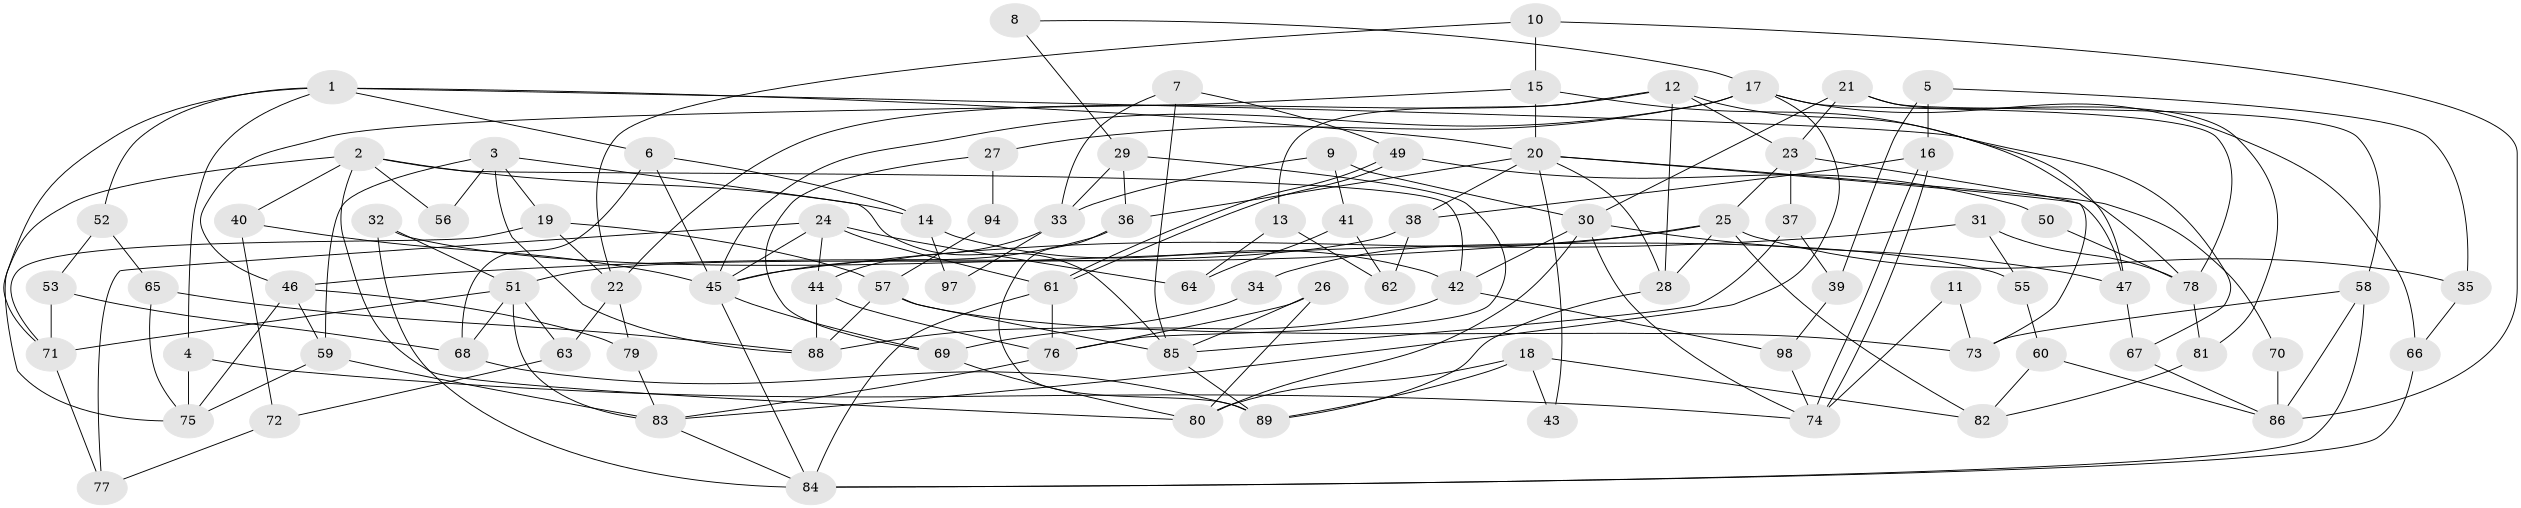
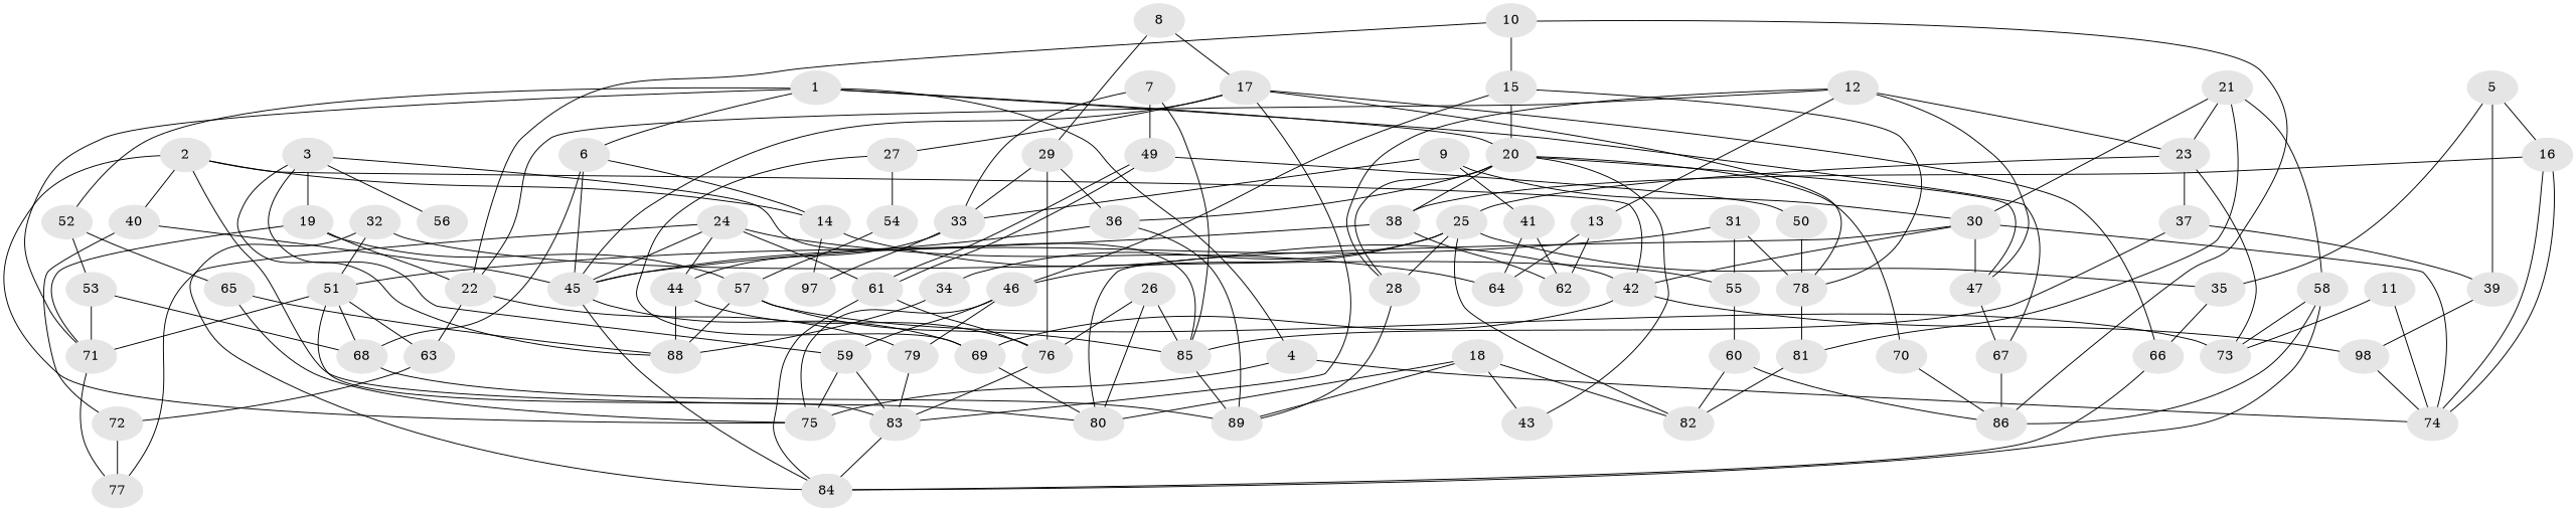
  graph {
    node [color=gray90 style=filled]
    1
    4
    6
    20
    52
    67
    71
    75
    74
    14
    45
    68
    28
    47
    38
    43
    36
    70
    53
    65
    86
    77
    2
    40
    42
    56
    80
    n28 [label=97]
    72
    69
    n31 [label=98]
    3
    19
    59
    85
    88
    22
    57
    83
    89
    5
    16
    35
    39
    66
    84
    7
    33
    49
    44
    61
    50
    8
    17
    29
    78
    27
    76
    9
    30
    41
    62
    64
    10
    15
    46
    63
    79
    11
    73
    12
    13
    23
    25
    37
    81
    51
-   54 [label=94]
+   54
    18
    82
    21
    58
    34
    24
    26
    31
    55
    60
    32
    1 -- 4
    1 -- 6
    1 -- 20
    1 -- 52
    1 -- 67
    1 -- 71
    4 -- 75
    4 -- 74
    6 -- 14
    6 -- 45
    6 -- 68
    20 -- 28
    20 -- 47
    20 -- 38
    20 -- 43
    20 -- 36
    20 -- 70
    52 -- 53
    52 -- 65
    67 -- 86
    71 -- 77
    14 -- 42
    14 -- n28
    45 -- 69
    45 -- 84
    68 -- 89
    28 -- 89
    47 -- 67
    38 -- 62
    38 -- 51
    36 -- 45
    36 -- 89
    70 -- 86
    53 -- 71
    53 -- 68
    65 -- 75
    65 -- 88
    2 -- 75
    2 -- 14
    2 -- 40
    2 -- 42
-   2 -- 56
    2 -- 80
    40 -- 45
    40 -- 72
    42 -- 69
    42 -- n31
    72 -- 77
    69 -- 80
    n31 -- 74
    3 -- 56
    3 -- 19
    3 -- 59
    3 -- 85
    3 -- 88
    19 -- 71
    19 -- 22
    19 -- 57
    59 -- 75
    59 -- 83
    85 -- 89
    22 -- 63
    22 -- 79
    57 -- 85
    57 -- 88
    57 -- 73
    83 -- 84
    5 -- 16
    5 -- 35
    5 -- 39
    16 -- 74
    16 -- 74
    16 -- 38
    35 -- 66
    39 -- n31
    66 -- 84
    7 -- 85
    7 -- 33
    7 -- 49
    33 -- n28
    33 -- 44
    49 -- 61
    49 -- 61
    49 -- 50
    44 -- 88
    44 -- 76
    61 -- 84
    61 -- 76
    50 -- 78
    8 -- 17
    8 -- 29
    17 -- 45
    17 -- 83
    17 -- 66
    17 -- 78
    17 -- 27
    29 -- 36
    29 -- 33
    29 -- 76
    78 -- 81
    27 -- 69
    27 -- 54
    76 -- 83
    9 -- 33
    9 -- 30
    9 -- 41
    30 -- 74
    30 -- 47
    30 -- 42
    30 -- 80
    41 -- 62
    41 -- 64
    10 -- 86
    10 -- 22
    10 -- 15
    15 -- 20
    15 -- 78
    15 -- 46
    46 -- 75
    46 -- 59
    46 -- 79
    63 -- 72
    79 -- 83
    11 -- 74
    11 -- 73
    12 -- 28
    12 -- 47
    12 -- 22
    12 -- 13
    12 -- 23
    13 -- 62
    13 -- 64
    23 -- 73
    23 -- 25
    23 -- 37
    25 -- 28
    25 -- 35
    25 -- 46
    25 -- 82
    25 -- 34
    37 -- 85
    37 -- 39
    81 -- 82
    51 -- 71
    51 -- 68
    51 -- 83
    51 -- 63
    54 -- 57
    18 -- 43
    18 -- 80
    18 -- 89
    18 -- 82
    21 -- 30
    21 -- 23
    21 -- 81
    21 -- 58
    58 -- 86
    58 -- 84
    58 -- 73
    34 -- 88
    24 -- 45
    24 -- 77
    24 -- 44
    24 -- 61
    24 -- 64
    26 -- 80
    26 -- 85
    26 -- 76
    31 -- 45
    31 -- 78
    31 -- 55
    55 -- 60
    60 -- 86
    60 -- 82
    32 -- 84
    32 -- 51
    32 -- 55
  }
